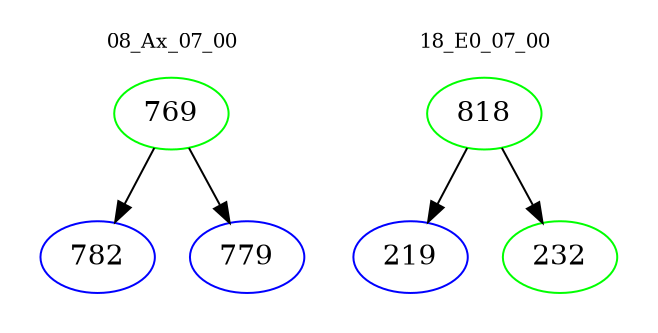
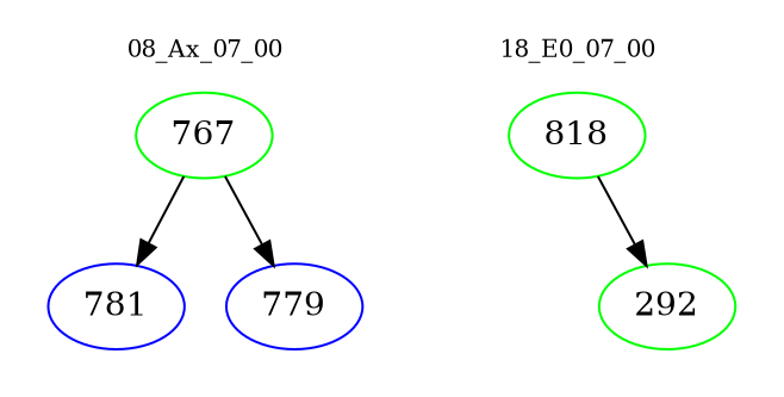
  digraph {
    node [color=green]
    edge [color=black]
-   n1 [label=769]
-   n2 [color=blue label=782]
+   n1 [label=767]
+   n2 [color=blue label=781]
    n3 [color=blue label=779]
    n4 [label=818]
-   n5 [color=blue label=219]
-   n6 [label=232]
+   n6 [label=292]
    subgraph cluster_1 {
      color=white
      fontsize=10
      label="08_Ax_07_00"
      n1
      n2
      n3
    }
    subgraph cluster_2 {
      color=white
      fontsize=10
      label="18_E0_07_00"
      n4
-     n5
      n6
    }
    n1 -> n2
    n1 -> n3
-   n4 -> n5
    n4 -> n6
  }
